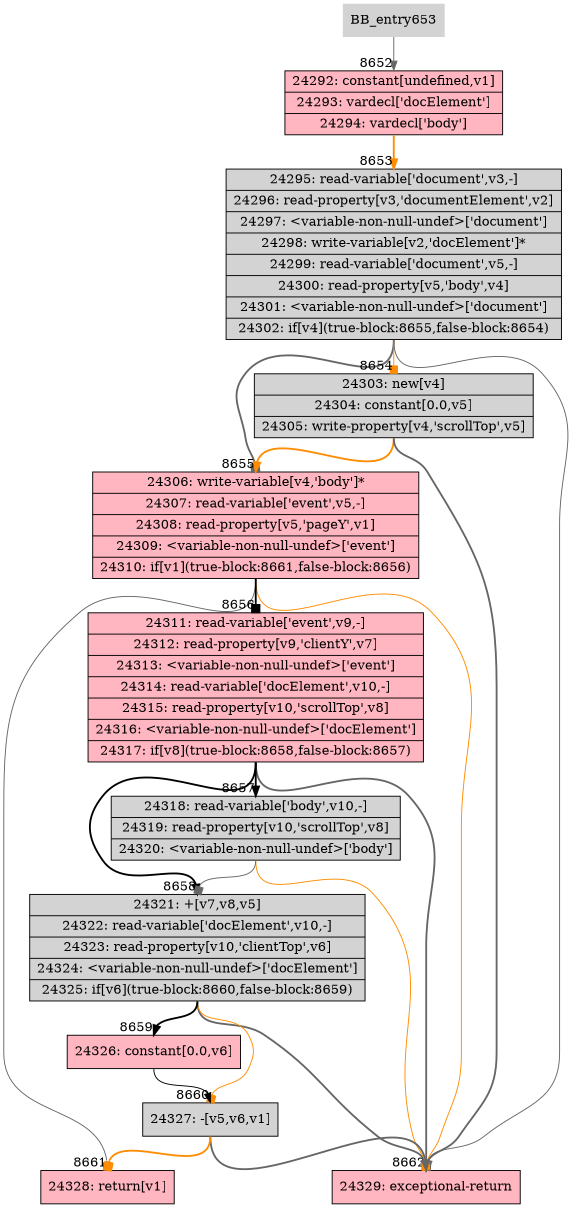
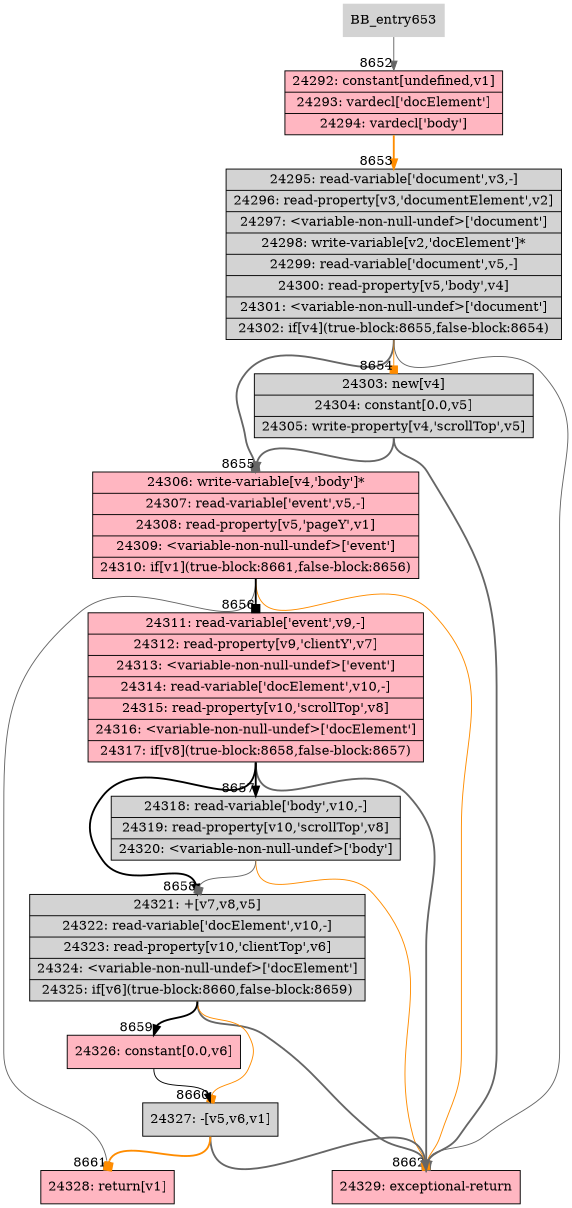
  digraph {
    rankdir=TD
    node [fillcolor=lightgrey shape=record style=filled]
    edge [arrowhead=normal color=gray40 headport=n style=bold tailport=s]
    BB_entry653 [shape=none]
    n2 [fillcolor=lightpink label="{24292: constant[undefined,v1]|24293: vardecl['docElement']|24294: vardecl['body']}"]
    n3 [label="{24295: read-variable['document',v3,-]|24296: read-property[v3,'documentElement',v2]|24297: \<variable-non-null-undef\>['document']|24298: write-variable[v2,'docElement']*|24299: read-variable['document',v5,-]|24300: read-property[v5,'body',v4]|24301: \<variable-non-null-undef\>['document']|24302: if[v4](true-block:8655,false-block:8654)}"]
    n4 [fillcolor=lightpink label="{24306: write-variable[v4,'body']*|24307: read-variable['event',v5,-]|24308: read-property[v5,'pageY',v1]|24309: \<variable-non-null-undef\>['event']|24310: if[v1](true-block:8661,false-block:8656)}"]
    n5 [label="{24303: new[v4]|24304: constant[0.0,v5]|24305: write-property[v4,'scrollTop',v5]}"]
    n6 [fillcolor=lightpink label="{24329: exceptional-return}"]
    n7 [fillcolor=lightpink label="{24328: return[v1]}"]
    n8 [fillcolor=lightpink label="{24311: read-variable['event',v9,-]|24312: read-property[v9,'clientY',v7]|24313: \<variable-non-null-undef\>['event']|24314: read-variable['docElement',v10,-]|24315: read-property[v10,'scrollTop',v8]|24316: \<variable-non-null-undef\>['docElement']|24317: if[v8](true-block:8658,false-block:8657)}"]
    n9 [label="{24321: +[v7,v8,v5]|24322: read-variable['docElement',v10,-]|24323: read-property[v10,'clientTop',v6]|24324: \<variable-non-null-undef\>['docElement']|24325: if[v6](true-block:8660,false-block:8659)}"]
    n10 [label="{24318: read-variable['body',v10,-]|24319: read-property[v10,'scrollTop',v8]|24320: \<variable-non-null-undef\>['body']}"]
    n11 [label="{24327: -[v5,v6,v1]}"]
    n12 [fillcolor=lightpink label="{24326: constant[0.0,v6]}"]
    BB_entry653 -> n2 [headlabel="    8652" style=solid]
    n2 -> n3 [color=darkorange headlabel="      8653"]
    n3 -> n4 [arrowhead=box headlabel="      8655"]
    n3 -> n5 [arrowhead=box color=darkorange headlabel="      8654" style=solid]
    n3 -> n6 [arrowhead=box headlabel="      8662" style=solid]
    n4 -> n6 [color=darkorange style=solid]
    n4 -> n7 [arrowhead=box headlabel="      8661" style=solid]
    n4 -> n8 [arrowhead=box color=black headlabel="      8656"]
-   n5 -> n4 [color=darkorange]
+   n5 -> n4
    n5 -> n6
    n8 -> n6 [arrowhead=box]
    n8 -> n9 [color=black headlabel="      8658"]
    n8 -> n10 [color=black headlabel="      8657"]
    n9 -> n6
    n9 -> n11 [arrowhead=box color=darkorange headlabel="      8660" style=solid]
    n9 -> n12 [color=black headlabel="      8659"]
    n10 -> n6 [arrowhead=box color=darkorange style=solid]
    n10 -> n9 [arrowhead=box style=solid]
    n11 -> n6
    n11 -> n7 [arrowhead=box color=darkorange]
    n12 -> n11 [color=black style=solid]
  }
